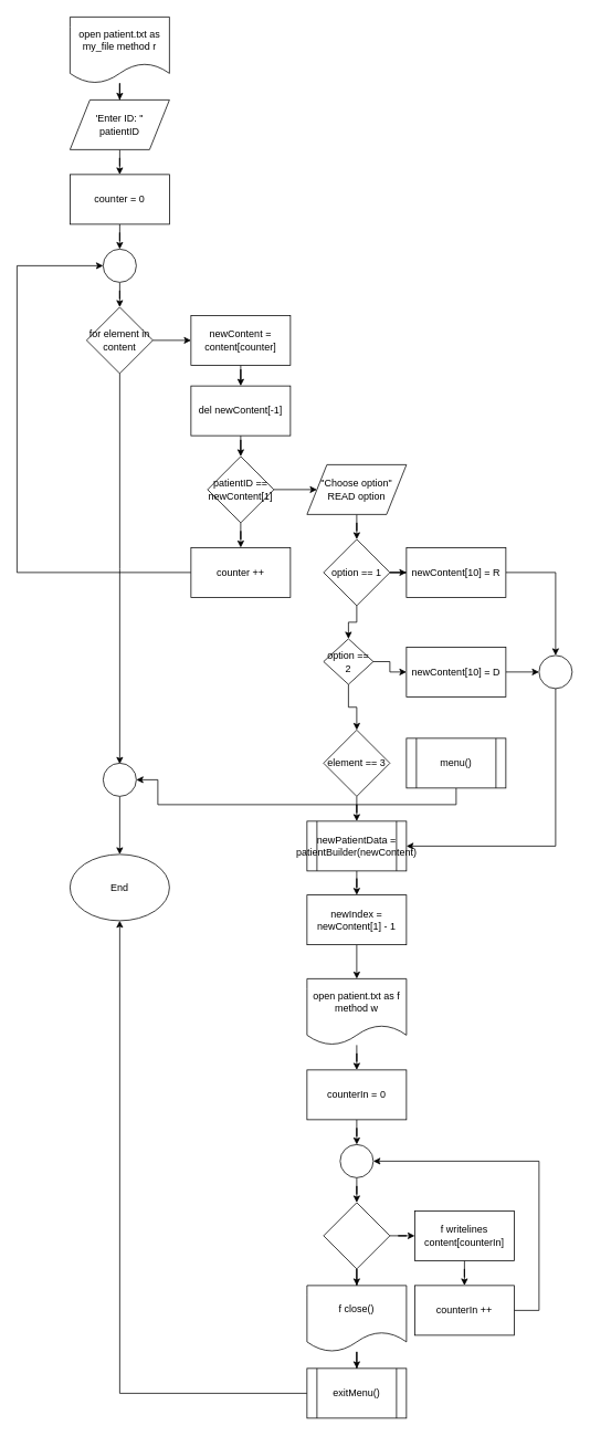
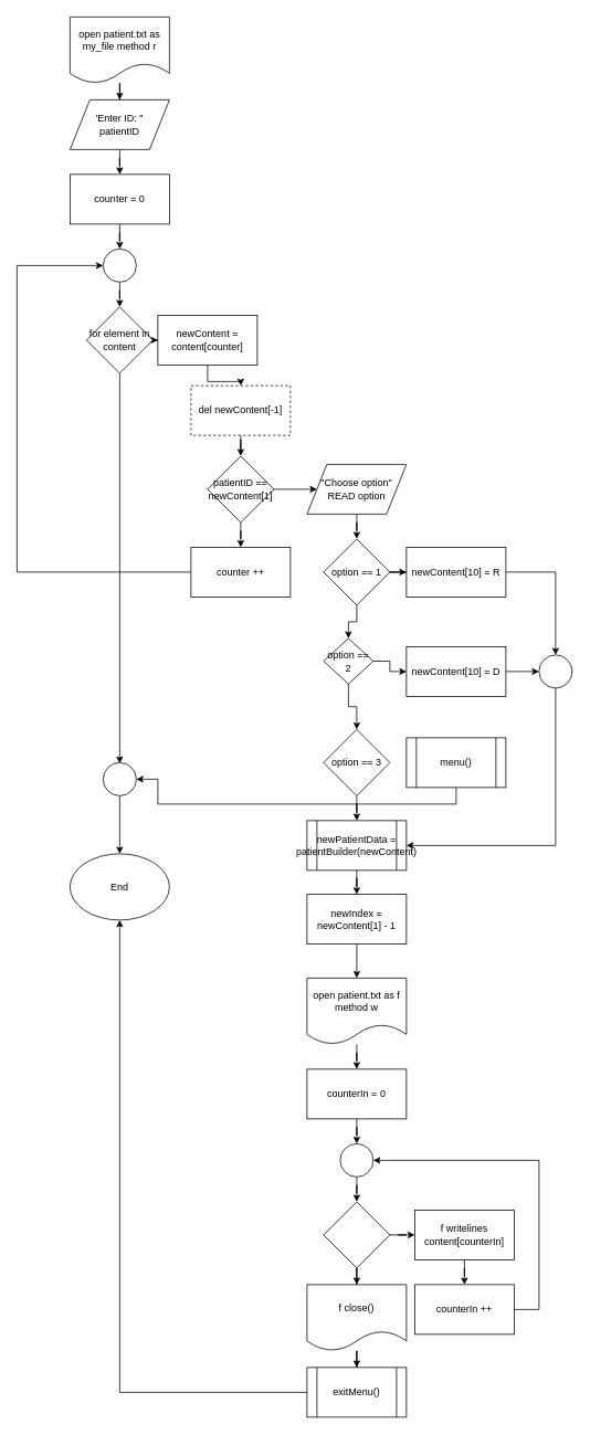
  <mxCell id="0" />
  <mxCell id="1" parent="0" />
  <mxCell id="2" value="" style="edgeStyle=orthogonalEdgeStyle;rounded=0;orthogonalLoop=1;jettySize=auto;html=1;" edge="1" parent="1" source="3" target="5"><mxGeometry relative="1" as="geometry" /></mxCell>
  <mxCell id="3" value="open patient.txt as my_file method r" style="shape=document;whiteSpace=wrap;html=1;boundedLbl=1;" vertex="1" parent="1"><mxGeometry x="84" y="20" width="120" height="80" as="geometry" /></mxCell>
  <mxCell id="4" value="" style="edgeStyle=orthogonalEdgeStyle;rounded=0;orthogonalLoop=1;jettySize=auto;html=1;" edge="1" parent="1" source="5" target="7"><mxGeometry relative="1" as="geometry" /></mxCell>
  <mxCell id="5" value="'Enter ID: &quot;&lt;br&gt;patientID" style="shape=parallelogram;perimeter=parallelogramPerimeter;whiteSpace=wrap;html=1;" vertex="1" parent="1"><mxGeometry x="84" y="120" width="120" height="60" as="geometry" /></mxCell>
  <mxCell id="6" style="edgeStyle=orthogonalEdgeStyle;rounded=0;orthogonalLoop=1;jettySize=auto;html=1;entryX=0.5;entryY=0;entryDx=0;entryDy=0;" edge="1" parent="1" source="7" target="9"><mxGeometry relative="1" as="geometry" /></mxCell>
  <mxCell id="7" value="counter = 0" style="rounded=0;whiteSpace=wrap;html=1;" vertex="1" parent="1"><mxGeometry x="84" y="210" width="120" height="60" as="geometry" /></mxCell>
  <mxCell id="8" style="edgeStyle=orthogonalEdgeStyle;rounded=0;orthogonalLoop=1;jettySize=auto;html=1;entryX=0.5;entryY=0;entryDx=0;entryDy=0;" edge="1" parent="1" source="9" target="12"><mxGeometry relative="1" as="geometry" /></mxCell>
  <mxCell id="9" value="" style="ellipse;whiteSpace=wrap;html=1;aspect=fixed;" vertex="1" parent="1"><mxGeometry x="124" y="300" width="40" height="40" as="geometry" /></mxCell>
  <mxCell id="10" style="edgeStyle=orthogonalEdgeStyle;rounded=0;orthogonalLoop=1;jettySize=auto;html=1;entryX=0;entryY=0.5;entryDx=0;entryDy=0;" edge="1" parent="1" source="12" target="14"><mxGeometry relative="1" as="geometry" /></mxCell>
  <mxCell id="11" style="edgeStyle=orthogonalEdgeStyle;rounded=0;orthogonalLoop=1;jettySize=auto;html=1;" edge="1" parent="1" source="12"><mxGeometry relative="1" as="geometry"><mxPoint x="144" y="921" as="targetPoint" /></mxGeometry></mxCell>
  <mxCell id="12" value="for element in content" style="rhombus;whiteSpace=wrap;html=1;" vertex="1" parent="1"><mxGeometry x="104" y="370" width="80" height="80" as="geometry" /></mxCell>
  <mxCell id="13" value="" style="edgeStyle=orthogonalEdgeStyle;rounded=0;orthogonalLoop=1;jettySize=auto;html=1;" edge="1" parent="1" source="14" target="16"><mxGeometry relative="1" as="geometry" /></mxCell>
- <mxCell id="14" value="newContent = content[counter]" style="rounded=0;whiteSpace=wrap;html=1;" vertex="1" parent="1"><mxGeometry x="230" y="380" width="120" height="60" as="geometry" /></mxCell>
+ <mxCell id="14" value="newContent = content[counter]" style="rounded=0;whiteSpace=wrap;html=1;" vertex="1" parent="1"><mxGeometry x="190" y="380" width="120" height="60" as="geometry" /></mxCell>
  <mxCell id="15" value="" style="edgeStyle=orthogonalEdgeStyle;rounded=0;orthogonalLoop=1;jettySize=auto;html=1;" edge="1" parent="1" source="16" target="19"><mxGeometry relative="1" as="geometry" /></mxCell>
- <mxCell id="16" value="del newContent[-1]" style="rounded=0;whiteSpace=wrap;html=1;" vertex="1" parent="1"><mxGeometry x="230" y="465" width="120" height="60" as="geometry" /></mxCell>
+ <mxCell id="16" value="del newContent[-1]" style="rounded=0;whiteSpace=wrap;html=1;dashed=1;" vertex="1" parent="1"><mxGeometry x="230" y="465" width="120" height="60" as="geometry" /></mxCell>
  <mxCell id="17" style="edgeStyle=orthogonalEdgeStyle;rounded=0;orthogonalLoop=1;jettySize=auto;html=1;entryX=0;entryY=0.5;entryDx=0;entryDy=0;" edge="1" parent="1" source="19" target="21"><mxGeometry relative="1" as="geometry" /></mxCell>
  <mxCell id="18" value="" style="edgeStyle=orthogonalEdgeStyle;rounded=0;orthogonalLoop=1;jettySize=auto;html=1;" edge="1" parent="1" source="19" target="31"><mxGeometry relative="1" as="geometry" /></mxCell>
  <mxCell id="19" value="patientID == newContent[1]" style="rhombus;whiteSpace=wrap;html=1;" vertex="1" parent="1"><mxGeometry x="250" y="550" width="80" height="80" as="geometry" /></mxCell>
  <mxCell id="20" value="" style="edgeStyle=orthogonalEdgeStyle;rounded=0;orthogonalLoop=1;jettySize=auto;html=1;" edge="1" parent="1" source="21" target="24"><mxGeometry relative="1" as="geometry" /></mxCell>
  <mxCell id="21" value="&quot;Choose option&quot;&lt;br&gt;READ option" style="shape=parallelogram;perimeter=parallelogramPerimeter;whiteSpace=wrap;html=1;" vertex="1" parent="1"><mxGeometry x="370" y="560" width="120" height="60" as="geometry" /></mxCell>
  <mxCell id="22" value="" style="edgeStyle=orthogonalEdgeStyle;rounded=0;orthogonalLoop=1;jettySize=auto;html=1;" edge="1" parent="1" source="24" target="27"><mxGeometry relative="1" as="geometry" /></mxCell>
  <mxCell id="23" value="" style="edgeStyle=orthogonalEdgeStyle;rounded=0;orthogonalLoop=1;jettySize=auto;html=1;" edge="1" parent="1" source="24" target="33"><mxGeometry relative="1" as="geometry" /></mxCell>
  <mxCell id="24" value="option == 1" style="rhombus;whiteSpace=wrap;html=1;" vertex="1" parent="1"><mxGeometry x="390" y="650" width="80" height="80" as="geometry" /></mxCell>
  <mxCell id="25" value="" style="edgeStyle=orthogonalEdgeStyle;rounded=0;orthogonalLoop=1;jettySize=auto;html=1;" edge="1" parent="1" source="27" target="29"><mxGeometry relative="1" as="geometry" /></mxCell>
  <mxCell id="26" value="" style="edgeStyle=orthogonalEdgeStyle;rounded=0;orthogonalLoop=1;jettySize=auto;html=1;" edge="1" parent="1" source="27" target="35"><mxGeometry relative="1" as="geometry" /></mxCell>
  <mxCell id="27" value="option == 2" style="rhombus;whiteSpace=wrap;html=1;" vertex="1" parent="1"><mxGeometry x="390" y="770" width="60" height="55" as="geometry" /></mxCell>
  <mxCell id="28" style="edgeStyle=orthogonalEdgeStyle;rounded=0;orthogonalLoop=1;jettySize=auto;html=1;entryX=0.5;entryY=0;entryDx=0;entryDy=0;" edge="1" parent="1" source="29" target="41"><mxGeometry relative="1" as="geometry" /></mxCell>
- <mxCell id="29" value="element == 3" style="rhombus;whiteSpace=wrap;html=1;" vertex="1" parent="1"><mxGeometry x="390" y="880" width="80" height="80" as="geometry" /></mxCell>
+ <mxCell id="29" value="option == 3" style="rhombus;whiteSpace=wrap;html=1;" vertex="1" parent="1"><mxGeometry x="390" y="880" width="80" height="80" as="geometry" /></mxCell>
  <mxCell id="30" style="edgeStyle=orthogonalEdgeStyle;rounded=0;orthogonalLoop=1;jettySize=auto;html=1;entryX=0;entryY=0.5;entryDx=0;entryDy=0;" edge="1" parent="1" source="31" target="9"><mxGeometry relative="1" as="geometry"><Array as="points"><mxPoint x="20" y="690" /><mxPoint x="20" y="320" /></Array></mxGeometry></mxCell>
  <mxCell id="31" value="counter ++" style="rounded=0;whiteSpace=wrap;html=1;" vertex="1" parent="1"><mxGeometry x="230" y="660" width="120" height="60" as="geometry" /></mxCell>
  <mxCell id="32" style="edgeStyle=orthogonalEdgeStyle;rounded=0;orthogonalLoop=1;jettySize=auto;html=1;entryX=0.5;entryY=0;entryDx=0;entryDy=0;" edge="1" parent="1" source="33" target="39"><mxGeometry relative="1" as="geometry" /></mxCell>
  <mxCell id="33" value="newContent[10] = R" style="rounded=0;whiteSpace=wrap;html=1;" vertex="1" parent="1"><mxGeometry x="490" y="660" width="120" height="60" as="geometry" /></mxCell>
  <mxCell id="34" style="edgeStyle=orthogonalEdgeStyle;rounded=0;orthogonalLoop=1;jettySize=auto;html=1;entryX=0;entryY=0.5;entryDx=0;entryDy=0;" edge="1" parent="1" source="35" target="39"><mxGeometry relative="1" as="geometry" /></mxCell>
  <mxCell id="35" value="&lt;span&gt;newContent[10] = D&lt;/span&gt;" style="rounded=0;whiteSpace=wrap;html=1;" vertex="1" parent="1"><mxGeometry x="490" y="780" width="120" height="60" as="geometry" /></mxCell>
  <mxCell id="36" style="edgeStyle=orthogonalEdgeStyle;rounded=0;orthogonalLoop=1;jettySize=auto;html=1;entryX=1;entryY=0.5;entryDx=0;entryDy=0;" edge="1" parent="1" source="37" target="62"><mxGeometry relative="1" as="geometry"><mxPoint x="190" y="920" as="targetPoint" /><Array as="points"><mxPoint x="550" y="970" /><mxPoint x="190" y="970" /><mxPoint x="190" y="940" /></Array></mxGeometry></mxCell>
  <mxCell id="37" value="menu()" style="shape=process;whiteSpace=wrap;html=1;backgroundOutline=1;" vertex="1" parent="1"><mxGeometry x="490" y="890" width="120" height="60" as="geometry" /></mxCell>
  <mxCell id="38" style="edgeStyle=orthogonalEdgeStyle;rounded=0;orthogonalLoop=1;jettySize=auto;html=1;entryX=1;entryY=0.5;entryDx=0;entryDy=0;" edge="1" parent="1" source="39" target="41"><mxGeometry relative="1" as="geometry"><Array as="points"><mxPoint x="670" y="1020" /></Array></mxGeometry></mxCell>
  <mxCell id="39" value="" style="ellipse;whiteSpace=wrap;html=1;aspect=fixed;" vertex="1" parent="1"><mxGeometry x="650" y="790" width="40" height="40" as="geometry" /></mxCell>
  <mxCell id="40" value="" style="edgeStyle=orthogonalEdgeStyle;rounded=0;orthogonalLoop=1;jettySize=auto;html=1;" edge="1" parent="1" source="41" target="43"><mxGeometry relative="1" as="geometry" /></mxCell>
  <mxCell id="41" value="newPatientData = patientBuilder(newContent)" style="shape=process;whiteSpace=wrap;html=1;backgroundOutline=1;" vertex="1" parent="1"><mxGeometry x="370" y="990" width="120" height="60" as="geometry" /></mxCell>
  <mxCell id="42" value="" style="edgeStyle=orthogonalEdgeStyle;rounded=0;orthogonalLoop=1;jettySize=auto;html=1;" edge="1" parent="1" source="43" target="45"><mxGeometry relative="1" as="geometry" /></mxCell>
  <mxCell id="43" value="newIndex = newContent[1] - 1" style="rounded=0;whiteSpace=wrap;html=1;" vertex="1" parent="1"><mxGeometry x="370" y="1079" width="120" height="60" as="geometry" /></mxCell>
  <mxCell id="44" value="" style="edgeStyle=orthogonalEdgeStyle;rounded=0;orthogonalLoop=1;jettySize=auto;html=1;" edge="1" parent="1" source="45" target="47"><mxGeometry relative="1" as="geometry" /></mxCell>
  <mxCell id="45" value="open patient.txt as f method w" style="shape=document;whiteSpace=wrap;html=1;boundedLbl=1;" vertex="1" parent="1"><mxGeometry x="370" y="1180" width="120" height="80" as="geometry" /></mxCell>
  <mxCell id="46" style="edgeStyle=orthogonalEdgeStyle;rounded=0;orthogonalLoop=1;jettySize=auto;html=1;entryX=0.5;entryY=0;entryDx=0;entryDy=0;" edge="1" parent="1" source="47" target="49"><mxGeometry relative="1" as="geometry" /></mxCell>
  <mxCell id="47" value="counterIn = 0" style="rounded=0;whiteSpace=wrap;html=1;" vertex="1" parent="1"><mxGeometry x="370" y="1290" width="120" height="60" as="geometry" /></mxCell>
  <mxCell id="48" style="edgeStyle=orthogonalEdgeStyle;rounded=0;orthogonalLoop=1;jettySize=auto;html=1;entryX=0.5;entryY=0;entryDx=0;entryDy=0;" edge="1" parent="1" source="49" target="52"><mxGeometry relative="1" as="geometry" /></mxCell>
  <mxCell id="49" value="" style="ellipse;whiteSpace=wrap;html=1;aspect=fixed;" vertex="1" parent="1"><mxGeometry x="410" y="1380" width="40" height="40" as="geometry" /></mxCell>
  <mxCell id="50" style="edgeStyle=orthogonalEdgeStyle;rounded=0;orthogonalLoop=1;jettySize=auto;html=1;entryX=0;entryY=0.5;entryDx=0;entryDy=0;" edge="1" parent="1" source="52" target="54"><mxGeometry relative="1" as="geometry" /></mxCell>
  <mxCell id="51" value="" style="edgeStyle=orthogonalEdgeStyle;rounded=0;orthogonalLoop=1;jettySize=auto;html=1;" edge="1" parent="1" source="52" target="60"><mxGeometry relative="1" as="geometry" /></mxCell>
  <mxCell id="52" value="" style="rhombus;whiteSpace=wrap;html=1;" vertex="1" parent="1"><mxGeometry x="390" y="1450" width="80" height="80" as="geometry" /></mxCell>
  <mxCell id="53" value="" style="edgeStyle=orthogonalEdgeStyle;rounded=0;orthogonalLoop=1;jettySize=auto;html=1;" edge="1" parent="1" source="54" target="56"><mxGeometry relative="1" as="geometry" /></mxCell>
  <mxCell id="54" value="f writelines content[counterIn]" style="rounded=0;whiteSpace=wrap;html=1;" vertex="1" parent="1"><mxGeometry x="500" y="1460" width="120" height="60" as="geometry" /></mxCell>
  <mxCell id="55" style="edgeStyle=orthogonalEdgeStyle;rounded=0;orthogonalLoop=1;jettySize=auto;html=1;entryX=1;entryY=0.5;entryDx=0;entryDy=0;" edge="1" parent="1" source="56" target="49"><mxGeometry relative="1" as="geometry"><Array as="points"><mxPoint x="650" y="1580" /><mxPoint x="650" y="1400" /></Array></mxGeometry></mxCell>
  <mxCell id="56" value="counterIn ++" style="rounded=0;whiteSpace=wrap;html=1;" vertex="1" parent="1"><mxGeometry x="500" y="1550" width="120" height="60" as="geometry" /></mxCell>
  <mxCell id="57" style="edgeStyle=orthogonalEdgeStyle;rounded=0;orthogonalLoop=1;jettySize=auto;html=1;entryX=0.5;entryY=1;entryDx=0;entryDy=0;" edge="1" parent="1" source="58" target="63"><mxGeometry relative="1" as="geometry" /></mxCell>
  <mxCell id="58" value="exitMenu()" style="shape=process;whiteSpace=wrap;html=1;backgroundOutline=1;" vertex="1" parent="1"><mxGeometry x="370" y="1650" width="120" height="60" as="geometry" /></mxCell>
  <mxCell id="59" value="" style="edgeStyle=orthogonalEdgeStyle;rounded=0;orthogonalLoop=1;jettySize=auto;html=1;" edge="1" parent="1" source="60" target="58"><mxGeometry relative="1" as="geometry" /></mxCell>
  <mxCell id="60" value="f close()" style="shape=document;whiteSpace=wrap;html=1;boundedLbl=1;" vertex="1" parent="1"><mxGeometry x="370" y="1550" width="120" height="80" as="geometry" /></mxCell>
  <mxCell id="61" style="edgeStyle=orthogonalEdgeStyle;rounded=0;orthogonalLoop=1;jettySize=auto;html=1;entryX=0.5;entryY=0;entryDx=0;entryDy=0;" edge="1" parent="1" source="62" target="63"><mxGeometry relative="1" as="geometry" /></mxCell>
  <mxCell id="62" value="" style="ellipse;whiteSpace=wrap;html=1;aspect=fixed;" vertex="1" parent="1"><mxGeometry x="124" y="920" width="40" height="40" as="geometry" /></mxCell>
  <mxCell id="63" value="End" style="ellipse;whiteSpace=wrap;html=1;" vertex="1" parent="1"><mxGeometry x="84" y="1030" width="120" height="80" as="geometry" /></mxCell>
